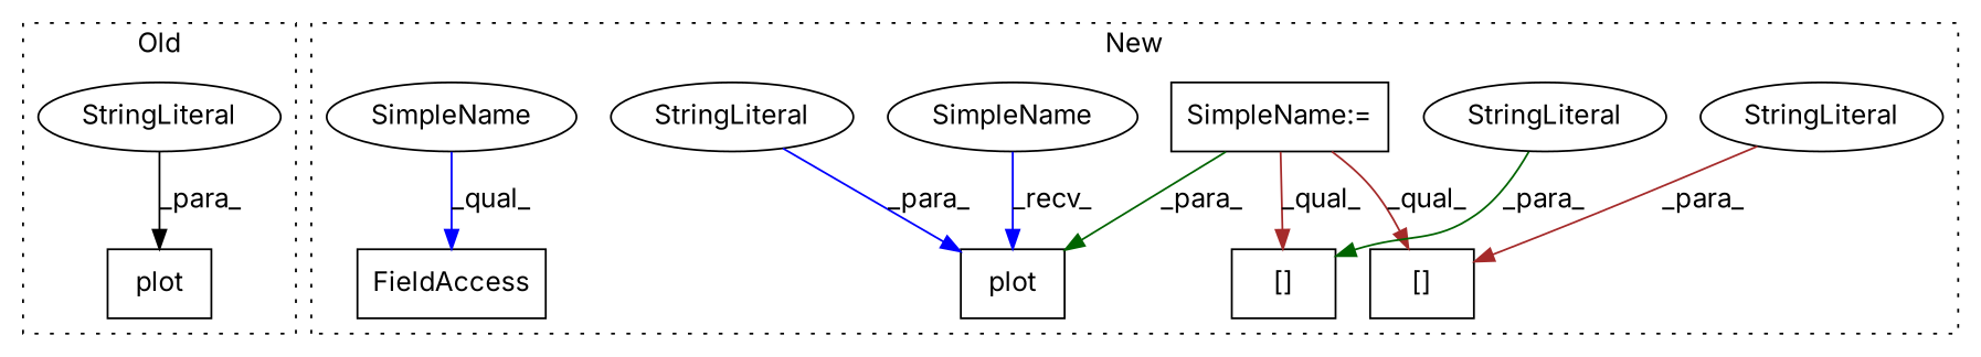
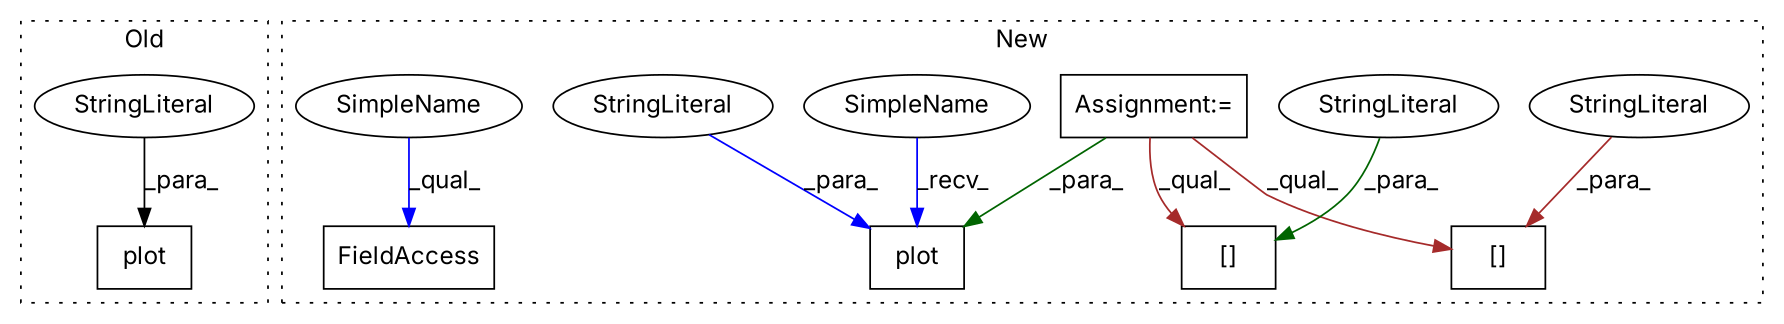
  digraph {
    fontname=Inter
    node [a=45 l="5,1" s=494 shape=box fontname=Inter]
    edge [color=brown fontname=Inter]
    n1 [a=32 label=plot s="493,530"]
    n2 [l=16 label=StringLiteral s=514 shape=ellipse]
    n3 [a=2 l="10,1" label="[]" s="539,567"]
    n4 [l=18 label=StringLiteral s=549 shape=ellipse]
-   n5 [a=7 l=1 label="SimpleName:=" s=362]
+   n5 [a=7 l=1 label="Assignment:=" s=362]
    n6 [a=2 l="10,1" label="[]" s="591,619"]
    n7 [l=18 label=StringLiteral s=601 shape=ellipse]
    n8 [a=32 label=plot s="640,686"]
    n9 [l=15 label=StringLiteral s=671 shape=ellipse]
    n10 [a=22 l=16 label=FieldAccess]
    n11 [a=42 l=10 label=SimpleName shape=ellipse]
    n12 [a=42 l=10 label=SimpleName s=629 shape=ellipse]
    subgraph cluster_1 {
      label=Old
      style=dotted
      n1
      n2
    }
    subgraph cluster_2 {
      label=New
      style=dotted
      n3
      n4
      n5
      n6
      n7
      n8
      n9
      n10
      n11
      n12
    }
    n2 -> n1 [label=_para_ color=black]
    n4 -> n3 [label=_para_]
    n5 -> n3 [label=_qual_]
    n5 -> n6 [label=_qual_]
    n5 -> n8 [label=_para_ color=darkgreen]
    n7 -> n6 [label=_para_ color=darkgreen]
    n9 -> n8 [label=_para_ color=blue]
    n11 -> n10 [label=_qual_ color=blue]
    n12 -> n8 [label=_recv_ color=blue]
  }
